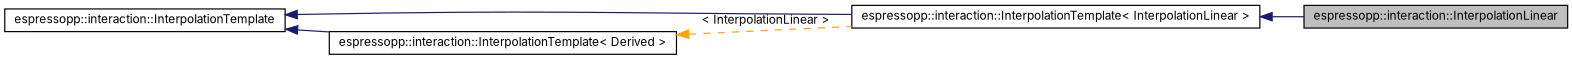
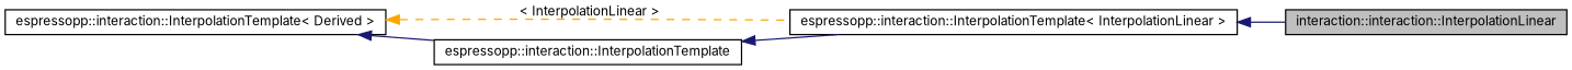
  digraph {
    fontname=Inter
    rankdir=LR
    node [color=black fillcolor=white fontname=Inter fontsize=10 shape=record style=filled]
    edge [color=midnightblue dir=back fontname=Inter fontsize=10 labelfontname=Helvetica labelfontsize=10 style=solid]
-   n1 [fillcolor=grey75 fontcolor=black height=0.2 label="espressopp::interaction::InterpolationLinear" width=0.4]
+   n1 [fillcolor=grey75 fontcolor=black height=0.2 label="interaction::interaction::InterpolationLinear" width=0.4]
    n2 [height=0.2 label="espressopp::interaction::InterpolationTemplate\< InterpolationLinear \>" width=0.4]
    n3 [height=0.2 label="espressopp::interaction::InterpolationTemplate" width=0.4]
    n4 [height=0.2 label="espressopp::interaction::InterpolationTemplate\< Derived \>" width=0.4]
    n2 -> n1
    n3 -> n2
-   n3 -> n4
+   n4 -> n3
    n4 -> n2 [color=orange label=" \< InterpolationLinear \>" style=dashed]
  }
